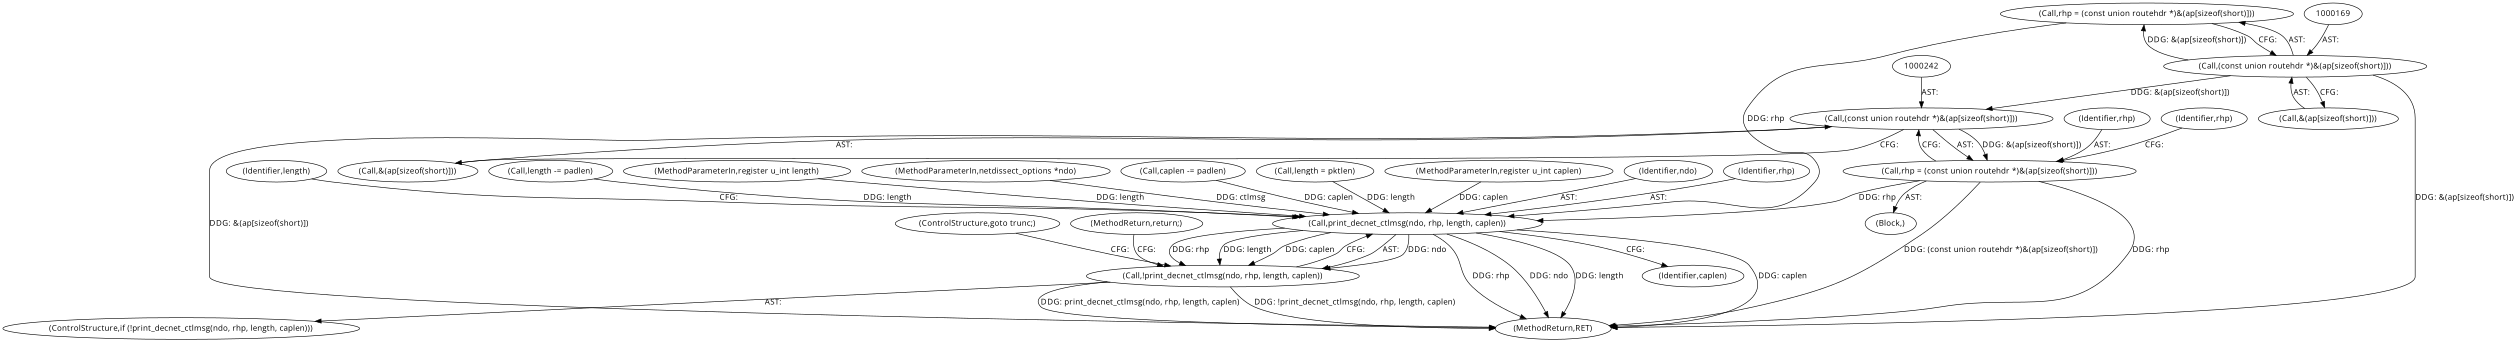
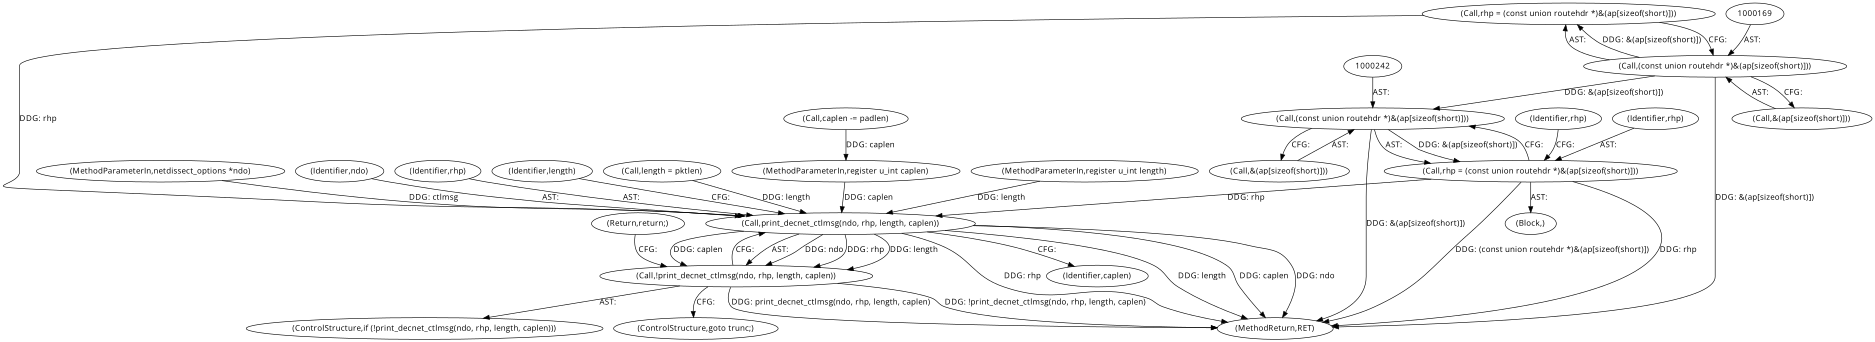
  digraph {
    fontname="Open Sans"
    node [fontname="Open Sans"]
    edge [fontname="Open Sans"]
    n1 [label="(Call,(const union routehdr *)&(ap[sizeof(short)]))"]
    n2 [label="(Call,rhp = (const union routehdr *)&(ap[sizeof(short)]))"]
    n3 [label="(MethodReturn,RET)"]
    n4 [label="(Call,&(ap[sizeof(short)]))"]
    n5 [label="(Call,print_decnet_ctlmsg(ndo, rhp, length, caplen))"]
    n6 [label="(Block,)"]
    n7 [label="(Call,(const union routehdr *)&(ap[sizeof(short)]))"]
    n8 [label="(Call,&(ap[sizeof(short)]))"]
    n9 [label="(Call,rhp = (const union routehdr *)&(ap[sizeof(short)]))"]
    n10 [label="(Call,!print_decnet_ctlmsg(ndo, rhp, length, caplen))"]
    n11 [label="(Identifier,caplen)"]
    n12 [label="(ControlStructure,if (!print_decnet_ctlmsg(ndo, rhp, length, caplen)))"]
    n13 [label="(Call,length = pktlen)"]
    n14 [label="(MethodParameterIn,register u_int caplen)"]
    n15 [label="(ControlStructure,goto trunc;)"]
-   n16 [label="(MethodReturn,return;)"]
+   n16 [label="(Return,return;)"]
    n17 [label="(Identifier,rhp)"]
    n18 [label="(Identifier,ndo)"]
    n19 [label="(Identifier,rhp)"]
    n20 [label="(Identifier,rhp)"]
    n21 [label="(Identifier,length)"]
-   n22 [label="(Call,length -= padlen)"]
    n23 [label="(MethodParameterIn,register u_int length)"]
    n24 [label="(MethodParameterIn,netdissect_options *ndo)"]
    n25 [label="(Call,caplen -= padlen)"]
    1000242
    1000169
    n1 -> n2 [label="AST: "]
    n1 -> n2 [label="DDG: &(ap[sizeof(short)])"]
    n1 -> n3 [label="DDG: &(ap[sizeof(short)])"]
    n1 -> n4 [label="CFG: "]
    n2 -> n1 [label="CFG: "]
    n2 -> n3 [label="DDG: rhp"]
    n2 -> n3 [label="DDG: (const union routehdr *)&(ap[sizeof(short)])"]
    n2 -> n5 [label="DDG: rhp"]
    n2 -> n6 [label="AST: "]
    n4 -> n1 [label="AST: "]
    n5 -> n3 [label="DDG: rhp"]
    n5 -> n3 [label="DDG: ndo"]
    n5 -> n3 [label="DDG: length"]
    n5 -> n3 [label="DDG: caplen"]
    n5 -> n10 [label="AST: "]
    n5 -> n10 [label="DDG: ndo"]
    n5 -> n10 [label="DDG: rhp"]
    n5 -> n10 [label="DDG: length"]
    n5 -> n10 [label="DDG: caplen"]
    n5 -> n11 [label="CFG: "]
    n7 -> n1 [label="DDG: &(ap[sizeof(short)])"]
    n7 -> n3 [label="DDG: &(ap[sizeof(short)])"]
    n7 -> n8 [label="CFG: "]
    n7 -> n9 [label="AST: "]
    n7 -> n9 [label="DDG: &(ap[sizeof(short)])"]
    n8 -> n7 [label="AST: "]
    n9 -> n5 [label="DDG: rhp"]
    n9 -> n7 [label="CFG: "]
    n10 -> n3 [label="DDG: print_decnet_ctlmsg(ndo, rhp, length, caplen)"]
    n10 -> n3 [label="DDG: !print_decnet_ctlmsg(ndo, rhp, length, caplen)"]
    n10 -> n5 [label="CFG: "]
    n10 -> n12 [label="AST: "]
    n13 -> n5 [label="DDG: length"]
    n14 -> n5 [label="DDG: caplen"]
-   n15 -> n10 [label="CFG: "]
+   n10 -> n15 [label="CFG: "]
    n16 -> n10 [label="CFG: "]
    n17 -> n2 [label="AST: "]
    n18 -> n5 [label="AST: "]
    n19 -> n5 [label="AST: "]
    n20 -> n2 [label="CFG: "]
    n21 -> n5 [label="CFG: "]
-   n22 -> n5 [label="DDG: length"]
    n23 -> n5 [label="DDG: length"]
    n24 -> n5 [label="DDG: ctlmsg"]
-   n25 -> n5 [label="DDG: caplen"]
+   n25 -> n14 [label="DDG: caplen"]
    1000242 -> n1 [label="AST: "]
    1000169 -> n7 [label="AST: "]
  }
